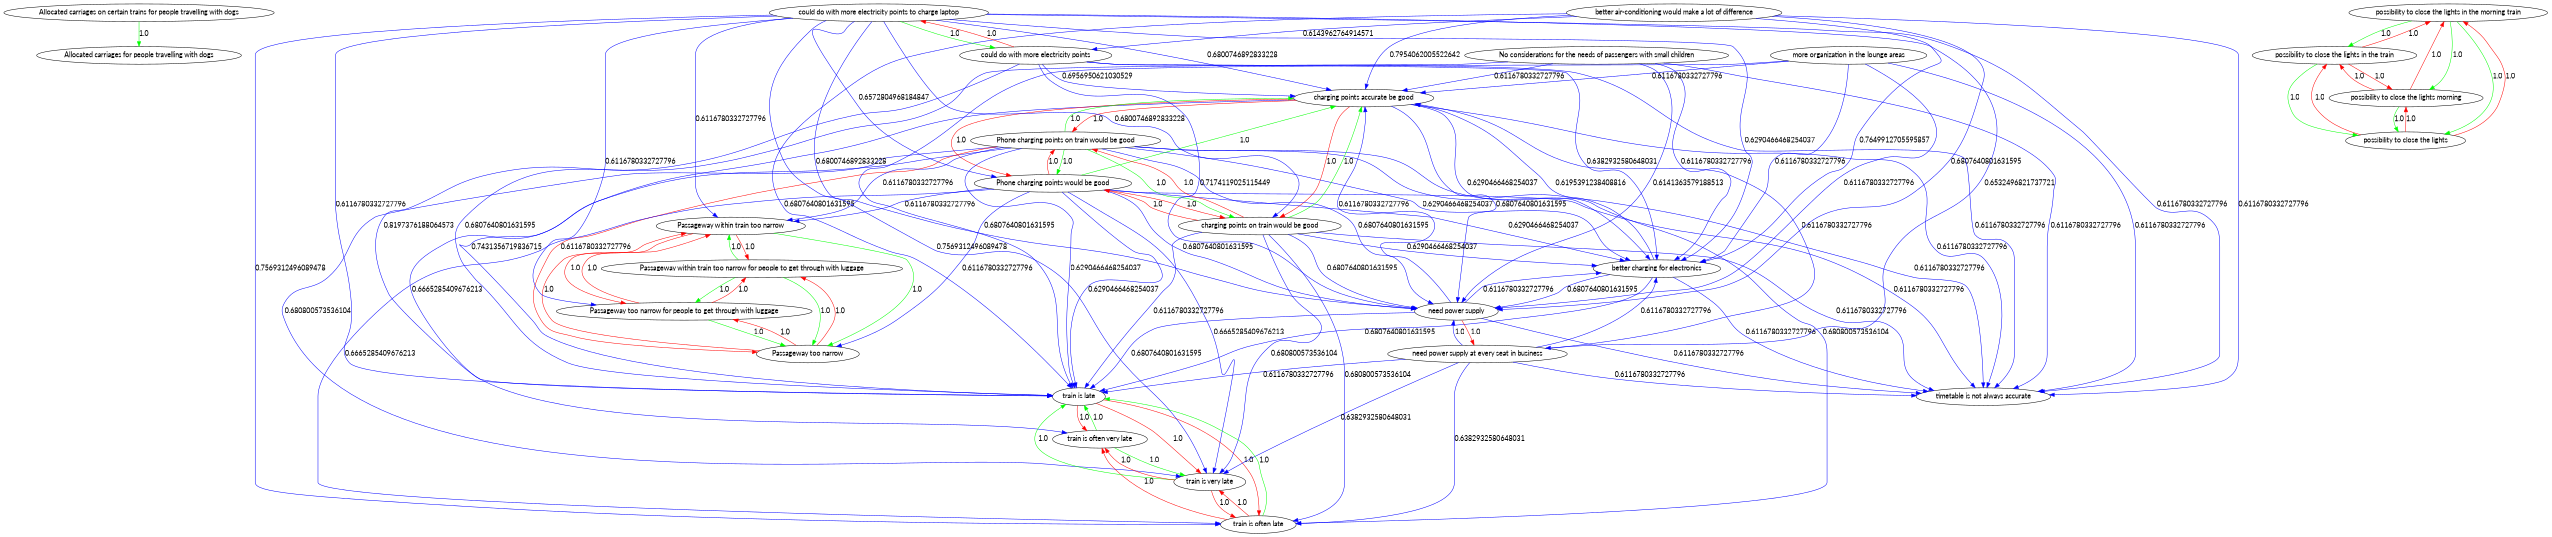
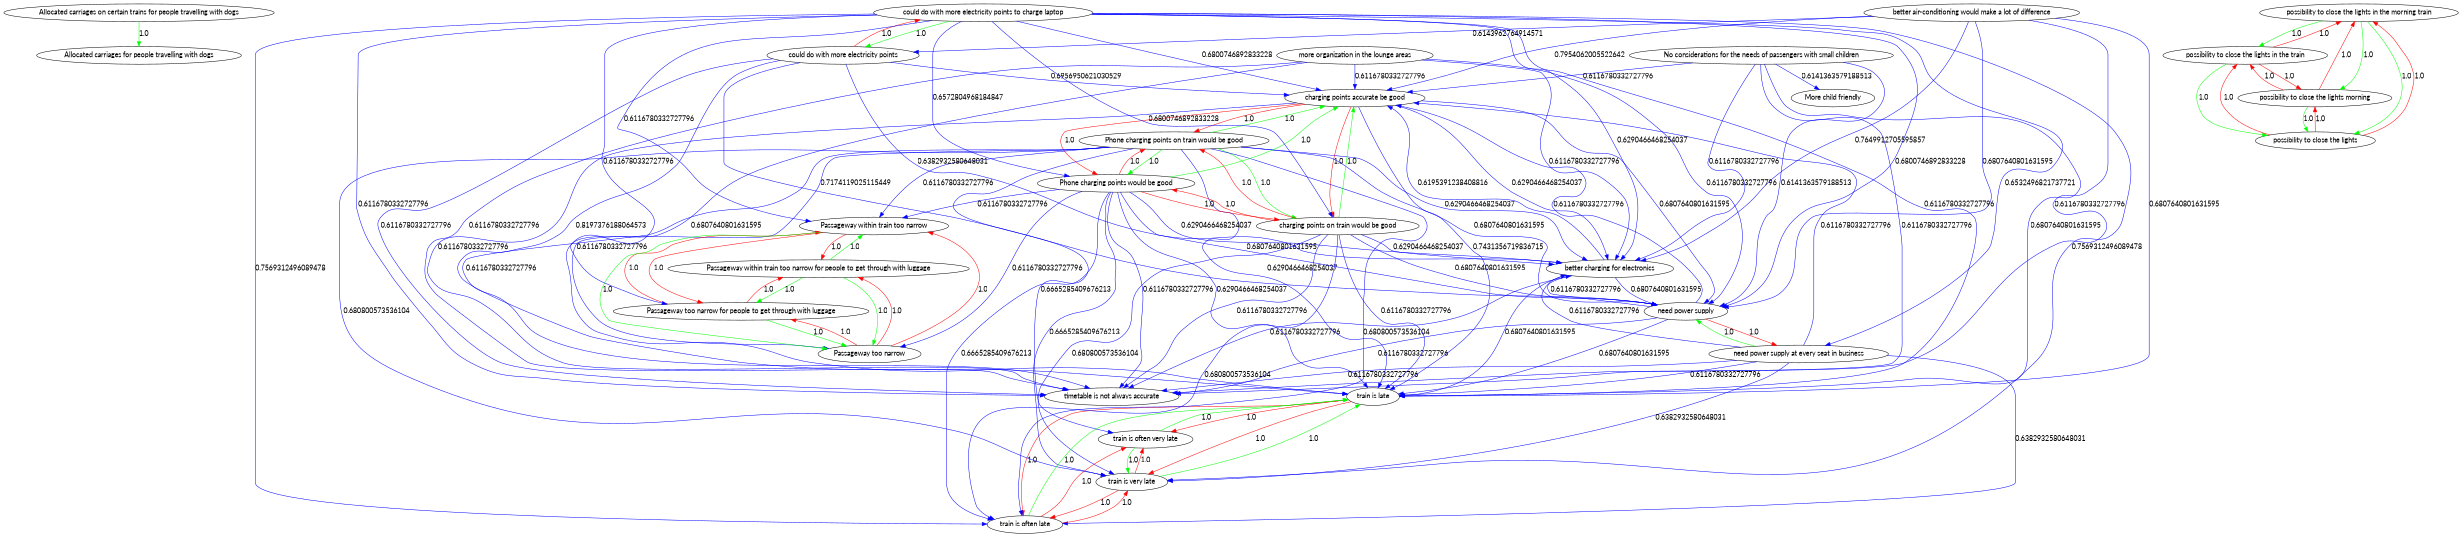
  digraph {
    fontname=Lato
    node [fontname=Lato]
    edge [color=blue fontname=Lato]
    "Allocated carriages on certain trains for people travelling with dogs"
    "Allocated carriages for people travelling with dogs"
    "No considerations for the needs of passengers with small children"
+   "More child friendly"
    n5 [label="charging points accurate be good"]
    "better charging for electronics"
    "need power supply"
    "timetable is not always accurate"
    "train is late"
    "Phone charging points on train would be good"
    "Phone charging points would be good"
    "charging points on train would be good"
    "need power supply at every seat in business"
    "train is often very late"
    "train is often late"
    "train is very late"
    "Passageway within train too narrow for people to get through with luggage"
    "Passageway too narrow for people to get through with luggage"
    "Passageway too narrow"
    "Passageway within train too narrow"
    "better air-conditioning would make a lot of difference"
    "could do with more electricity points"
    "could do with more electricity points to charge laptop"
    "more organization in the lounge areas"
    "possibility to close the lights in the morning train"
    "possibility to close the lights in the train"
    "possibility to close the lights"
    "possibility to close the lights morning"
    "Allocated carriages on certain trains for people travelling with dogs" -> "Allocated carriages for people travelling with dogs" [color=green label=1.0]
+   "No considerations for the needs of passengers with small children" -> "More child friendly" [label=0.6141363579188513]
    "No considerations for the needs of passengers with small children" -> n5 [label=0.6116780332727796]
    "No considerations for the needs of passengers with small children" -> "better charging for electronics" [label=0.6116780332727796]
    "No considerations for the needs of passengers with small children" -> "need power supply" [label=0.6141363579188513]
    "No considerations for the needs of passengers with small children" -> "timetable is not always accurate" [label=0.6116780332727796]
    "No considerations for the needs of passengers with small children" -> "train is late" [label=0.6807640801631595]
    n5 -> "better charging for electronics" [label=0.6290466468254037]
    n5 -> "need power supply" [label=0.6807640801631595]
    n5 -> "timetable is not always accurate" [label=0.6116780332727796]
    n5 -> "train is late" [label=0.7431356719836715]
    n5 -> "Phone charging points on train would be good" [color=red label=1.0]
    n5 -> "Phone charging points would be good" [color=red label=1.0]
    n5 -> "charging points on train would be good" [color=red label=1.0]
    "better charging for electronics" -> n5 [label=0.6195391238408816]
    "better charging for electronics" -> "need power supply" [label=0.6807640801631595]
    "better charging for electronics" -> "timetable is not always accurate" [label=0.6116780332727796]
    "better charging for electronics" -> "train is late" [label=0.6807640801631595]
    "need power supply" -> n5 [label=0.6116780332727796]
    "need power supply" -> "better charging for electronics" [label=0.6116780332727796]
    "need power supply" -> "timetable is not always accurate" [label=0.6116780332727796]
    "need power supply" -> "train is late" [label=0.6807640801631595]
    "need power supply" -> "need power supply at every seat in business" [color=red label=1.0]
    "train is late" -> "train is often very late" [color=red label=1.0]
    "train is late" -> "train is often late" [color=red label=1.0]
    "train is late" -> "train is very late" [color=red label=1.0]
    "Phone charging points on train would be good" -> n5 [color=green label=1.0]
    "Phone charging points on train would be good" -> "better charging for electronics" [label=0.6290466468254037]
    "Phone charging points on train would be good" -> "need power supply" [label=0.6807640801631595]
    "Phone charging points on train would be good" -> "timetable is not always accurate" [label=0.6116780332727796]
    "Phone charging points on train would be good" -> "train is late" [label=0.6290466468254037]
    "Phone charging points on train would be good" -> "Phone charging points would be good" [color=green label=1.0]
    "Phone charging points on train would be good" -> "charging points on train would be good" [color=green label=1.0]
    "Phone charging points on train would be good" -> "train is often very late" [label=0.6665285409676213]
    "Phone charging points on train would be good" -> "train is often late" [label=0.680800573536104]
    "Phone charging points on train would be good" -> "train is very late" [label=0.680800573536104]
-   "Phone charging points on train would be good" -> "Passageway too narrow" [color=red label=0.6116780332727796]
+   "Phone charging points on train would be good" -> "Passageway too narrow" [label=0.6116780332727796]
    "Phone charging points on train would be good" -> "Passageway within train too narrow" [label=0.6116780332727796]
    "Phone charging points would be good" -> n5 [color=green label=1.0]
    "Phone charging points would be good" -> "better charging for electronics" [label=0.6290466468254037]
    "Phone charging points would be good" -> "need power supply" [label=0.6807640801631595]
    "Phone charging points would be good" -> "timetable is not always accurate" [label=0.6116780332727796]
    "Phone charging points would be good" -> "train is late" [label=0.6290466468254037]
    "Phone charging points would be good" -> "Phone charging points on train would be good" [color=red label=1.0]
    "Phone charging points would be good" -> "charging points on train would be good" [color=red label=1.0]
    "Phone charging points would be good" -> "train is often late" [label=0.6665285409676213]
    "Phone charging points would be good" -> "train is very late" [label=0.6665285409676213]
    "Phone charging points would be good" -> "Passageway too narrow" [label=0.6116780332727796]
    "Phone charging points would be good" -> "Passageway within train too narrow" [label=0.6116780332727796]
    "charging points on train would be good" -> n5 [color=green label=1.0]
    "charging points on train would be good" -> "better charging for electronics" [label=0.6290466468254037]
    "charging points on train would be good" -> "need power supply" [label=0.6807640801631595]
    "charging points on train would be good" -> "timetable is not always accurate" [label=0.6116780332727796]
    "charging points on train would be good" -> "train is late" [label=0.6116780332727796]
    "charging points on train would be good" -> "Phone charging points on train would be good" [color=red label=1.0]
    "charging points on train would be good" -> "Phone charging points would be good" [color=red label=1.0]
    "charging points on train would be good" -> "train is often late" [label=0.680800573536104]
    "charging points on train would be good" -> "train is very late" [label=0.680800573536104]
    "need power supply at every seat in business" -> n5 [label=0.6116780332727796]
    "need power supply at every seat in business" -> "better charging for electronics" [label=0.6116780332727796]
-   "need power supply at every seat in business" -> "need power supply" [label=1.0]
+   "need power supply at every seat in business" -> "need power supply" [color=green label=1.0]
    "need power supply at every seat in business" -> "timetable is not always accurate" [label=0.6116780332727796]
    "need power supply at every seat in business" -> "train is late" [label=0.6116780332727796]
    "need power supply at every seat in business" -> "train is often late" [label=0.6382932580648031]
    "need power supply at every seat in business" -> "train is very late" [label=0.6382932580648031]
    "train is often very late" -> "train is late" [color=green label=1.0]
    "train is often very late" -> "train is very late" [color=green label=1.0]
    "train is often late" -> "train is late" [color=green label=1.0]
    "train is often late" -> "train is often very late" [color=red label=1.0]
    "train is often late" -> "train is very late" [color=red label=1.0]
    "train is very late" -> "train is late" [color=green label=1.0]
    "train is very late" -> "train is often very late" [color=red label=1.0]
    "train is very late" -> "train is often late" [color=red label=1.0]
    "Passageway within train too narrow for people to get through with luggage" -> "Passageway too narrow for people to get through with luggage" [color=green label=1.0]
    "Passageway within train too narrow for people to get through with luggage" -> "Passageway too narrow" [color=green label=1.0]
    "Passageway within train too narrow for people to get through with luggage" -> "Passageway within train too narrow" [color=green label=1.0]
    "Passageway too narrow for people to get through with luggage" -> "Passageway within train too narrow for people to get through with luggage" [color=red label=1.0]
    "Passageway too narrow for people to get through with luggage" -> "Passageway too narrow" [color=green label=1.0]
    "Passageway too narrow for people to get through with luggage" -> "Passageway within train too narrow" [color=red label=1.0]
    "Passageway too narrow" -> "Passageway within train too narrow for people to get through with luggage" [color=red label=1.0]
    "Passageway too narrow" -> "Passageway too narrow for people to get through with luggage" [color=red label=1.0]
    "Passageway too narrow" -> "Passageway within train too narrow" [color=red label=1.0]
    "Passageway within train too narrow" -> "Passageway within train too narrow for people to get through with luggage" [color=red label=1.0]
    "Passageway within train too narrow" -> "Passageway too narrow for people to get through with luggage" [color=red label=1.0]
    "Passageway within train too narrow" -> "Passageway too narrow" [color=green label=1.0]
    "better air-conditioning would make a lot of difference" -> n5 [label=0.7954062005522642]
    "better air-conditioning would make a lot of difference" -> "better charging for electronics" [label=0.7649912705595857]
    "better air-conditioning would make a lot of difference" -> "need power supply" [label=0.6807640801631595]
    "better air-conditioning would make a lot of difference" -> "timetable is not always accurate" [label=0.6116780332727796]
    "better air-conditioning would make a lot of difference" -> "train is late" [label=0.6807640801631595]
    "better air-conditioning would make a lot of difference" -> "could do with more electricity points" [label=0.6143962764914571]
    "could do with more electricity points" -> n5 [label=0.6956950621030529]
    "could do with more electricity points" -> "better charging for electronics" [label=0.6382932580648031]
    "could do with more electricity points" -> "need power supply" [label=0.7174119025115449]
    "could do with more electricity points" -> "timetable is not always accurate" [label=0.6116780332727796]
    "could do with more electricity points" -> "train is late" [label=0.8197376188064573]
    "could do with more electricity points" -> "could do with more electricity points to charge laptop" [color=red label=1.0]
    "could do with more electricity points to charge laptop" -> n5 [label=0.6800746892833228]
    "could do with more electricity points to charge laptop" -> "better charging for electronics" [label=0.6290466468254037]
    "could do with more electricity points to charge laptop" -> "need power supply" [label=0.6800746892833228]
    "could do with more electricity points to charge laptop" -> "timetable is not always accurate" [label=0.6116780332727796]
    "could do with more electricity points to charge laptop" -> "train is late" [label=0.6116780332727796]
    "could do with more electricity points to charge laptop" -> "Phone charging points would be good" [label=0.6572804968184847]
    "could do with more electricity points to charge laptop" -> "charging points on train would be good" [label=0.6800746892833228]
    "could do with more electricity points to charge laptop" -> "need power supply at every seat in business" [label=0.6532496821737721]
    "could do with more electricity points to charge laptop" -> "train is often late" [label=0.7569312496089478]
    "could do with more electricity points to charge laptop" -> "train is very late" [label=0.7569312496089478]
    "could do with more electricity points to charge laptop" -> "Passageway too narrow for people to get through with luggage" [label=0.6116780332727796]
    "could do with more electricity points to charge laptop" -> "Passageway within train too narrow" [label=0.6116780332727796]
    "could do with more electricity points to charge laptop" -> "could do with more electricity points" [color=green label=1.0]
    "more organization in the lounge areas" -> n5 [label=0.6116780332727796]
    "more organization in the lounge areas" -> "better charging for electronics" [label=0.6116780332727796]
    "more organization in the lounge areas" -> "need power supply" [label=0.6116780332727796]
    "more organization in the lounge areas" -> "timetable is not always accurate" [label=0.6116780332727796]
    "more organization in the lounge areas" -> "train is late" [label=0.6807640801631595]
    "possibility to close the lights in the morning train" -> "possibility to close the lights in the train" [color=green label=1.0]
    "possibility to close the lights in the morning train" -> "possibility to close the lights" [color=green label=1.0]
    "possibility to close the lights in the morning train" -> "possibility to close the lights morning" [color=green label=1.0]
    "possibility to close the lights in the train" -> "possibility to close the lights in the morning train" [color=red label=1.0]
    "possibility to close the lights in the train" -> "possibility to close the lights" [color=green label=1.0]
    "possibility to close the lights in the train" -> "possibility to close the lights morning" [color=red label=1.0]
    "possibility to close the lights" -> "possibility to close the lights in the morning train" [color=red label=1.0]
    "possibility to close the lights" -> "possibility to close the lights in the train" [color=red label=1.0]
    "possibility to close the lights" -> "possibility to close the lights morning" [color=red label=1.0]
    "possibility to close the lights morning" -> "possibility to close the lights in the morning train" [color=red label=1.0]
    "possibility to close the lights morning" -> "possibility to close the lights in the train" [color=red label=1.0]
    "possibility to close the lights morning" -> "possibility to close the lights" [color=green label=1.0]
  }
